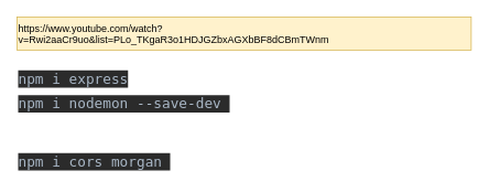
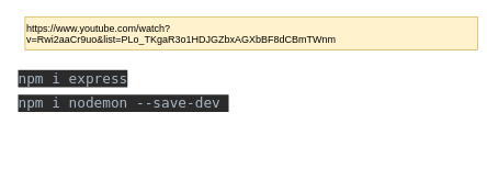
  <mxCell id="0" />
  <mxCell id="1" parent="0" />
  <mxCell id="2" value="&lt;pre style=&quot;background-color: rgb(43 , 43 , 43) ; color: rgb(169 , 183 , 198) ; font-family: &amp;#34;jetbrains mono&amp;#34; , monospace ; font-size: 17px&quot;&gt;npm i express&lt;/pre&gt;" style="text;whiteSpace=wrap;html=1;fontSize=17;verticalAlign=middle;" parent="1" vertex="1"><mxGeometry x="20" y="80" width="150" height="30" as="geometry" /></mxCell>
  <mxCell id="3" value="&lt;pre style=&quot;background-color: #2b2b2b ; color: #a9b7c6 ; font-family: &amp;#34;jetbrains mono&amp;#34; , monospace ; font-size: 9 8pt&quot;&gt;npm i nodemon --save-dev &lt;/pre&gt;" style="text;whiteSpace=wrap;html=1;fontSize=17;verticalAlign=middle;" parent="1" vertex="1"><mxGeometry x="20" y="110" width="250" height="30" as="geometry" /></mxCell>
- <mxCell id="4" value="https://www.youtube.com/watch?v=Rwi2aaCr9uo&amp;list=PLo_TKgaR3o1HDJGZbxAGXbBF8dCBmTWnm" style="text;whiteSpace=wrap;html=1;fillColor=#fff2cc;strokeColor=#d6b656;" vertex="1" parent="1"><mxGeometry x="20" y="20" width="550" height="40" as="geometry" /></mxCell>
- <mxCell id="5" value="&lt;pre style=&quot;background-color: #2b2b2b ; color: #a9b7c6 ; font-family: &amp;#34;jetbrains mono&amp;#34; , monospace ; font-size: 9 8pt&quot;&gt;npm i cors morgan &lt;/pre&gt;" style="text;whiteSpace=wrap;html=1;fontSize=17;verticalAlign=middle;" vertex="1" parent="1"><mxGeometry x="20" y="180" width="250" height="30" as="geometry" /></mxCell>
+ <mxCell id="4" value="https://www.youtube.com/watch?v=Rwi2aaCr9uo&amp;list=PLo_TKgaR3o1HDJGZbxAGXbBF8dCBmTWnm" style="text;whiteSpace=wrap;html=1;fillColor=#fff2cc;strokeColor=#d6b656;" vertex="1" parent="1"><mxGeometry x="30" y="20" width="550" height="40" as="geometry" /></mxCell>
